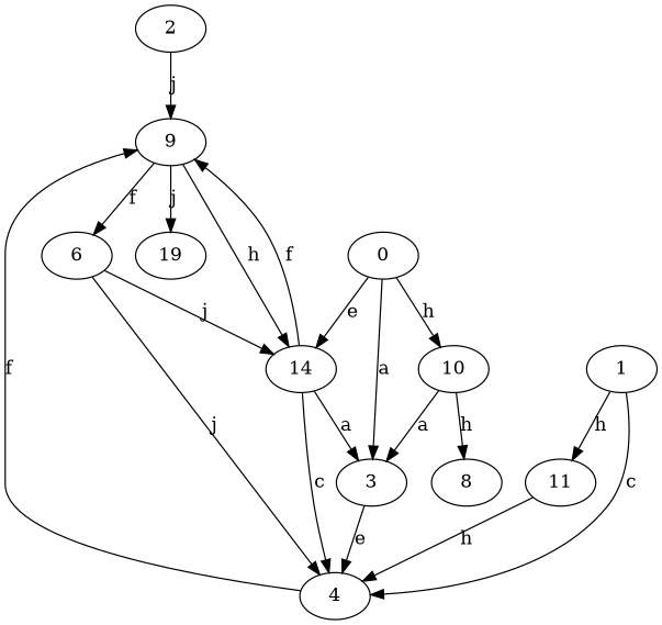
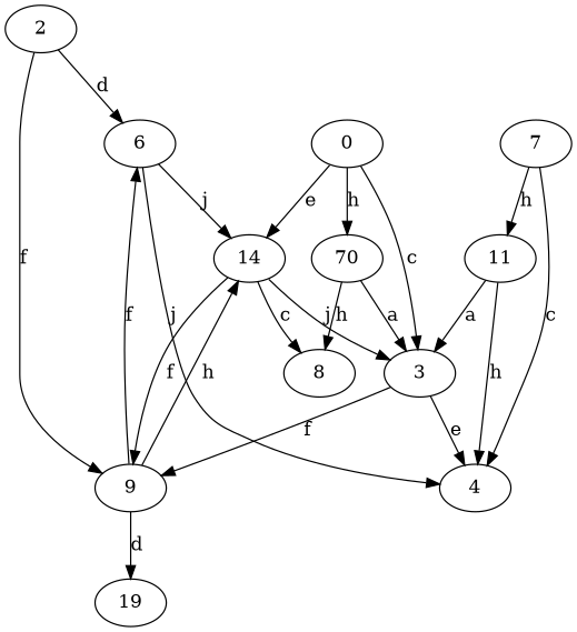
  strict digraph {
    2
    6
    9
    4
    14
    n6 [label=19]
    3
    11
-   10
+   10 [label=70]
    8
    0
-   1
-   2 -> 9 [label=j]
+   1 [label=7]
+   2 -> 6 [label=d]
+   2 -> 9 [label=f]
    6 -> 4 [label=j]
    6 -> 14 [label=j]
    9 -> 6 [label=f]
    9 -> 14 [label=h]
-   9 -> n6 [label=j]
+   9 -> n6 [label=d]
    14 -> 9 [label=f]
-   14 -> 4 [label=c]
-   14 -> 3 [label=a]
-   4 -> 9 [label=f]
+   14 -> 8 [label=c]
+   14 -> 3 [label=j]
+   3 -> 9 [label=f]
    3 -> 4 [label=e]
    11 -> 4 [label=h]
+   11 -> 3 [label=a]
    10 -> 3 [label=a]
    10 -> 8 [label=h]
    0 -> 14 [label=e]
-   0 -> 3 [label=a]
+   0 -> 3 [label=c]
    0 -> 10 [label=h]
    1 -> 4 [label=c]
    1 -> 11 [label=h]
  }
